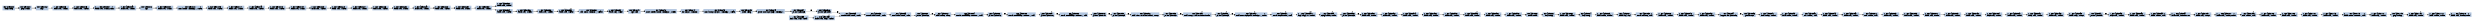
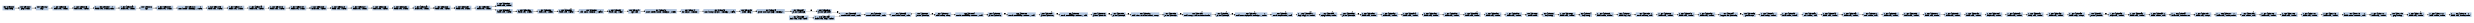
  digraph {
    rankdir=LR
    node [color=lightsteelblue fillcolor=lightsteelblue shape=rectangle style=filled]
    edge [arrowhead=box color="#000000" style=bold]
    n1 [label="0x74290000\ndecl %ebp"]
    n2 [label="0x74290001\npopl %edx"]
    n3 [label="0x74290002\nnop "]
    n4 [label="0x74290003\naddb %al, (%ebx)"]
    n5 [label="0x74290005\naddb %al, (%eax)"]
    n6 [label="0x74290007\naddb %al, (%eax,%eax)"]
    n7 [label="0x7429000a\naddb %al, (%eax)"]
    n8 [label="0x7429000c\nnop "]
    n9 [label="0x7429000e\naddb %al, (%eax)"]
    n10 [label="0x74290010\nmovl $0x0<UINT32>, %eax"]
    n11 [label="0x74290015\naddb %al, (%eax)"]
    n12 [label="0x74290017\naddb %al, (%eax)"]
    n13 [label="0x7429001a\naddb %al, (%eax)"]
    n14 [label="0x7429001c\naddb %al, (%eax)"]
    n15 [label="0x7429001e\naddb %al, (%eax)"]
    n16 [label="0x74290020\naddb %al, (%eax)"]
    n17 [label="0x74290022\naddb %al, (%eax)"]
    n18 [label="0x74290024\naddb %al, (%eax)"]
    n19 [label="0x74290026\naddb %al, (%eax)"]
    n20 [label="0x74290028\naddb %al, (%eax)"]
    n21 [label="0x7429002a\naddb %al, (%eax)"]
    n22 [label="0x7429002c\naddb %al, (%eax)"]
    n23 [label="0x7429002e\naddb %al, (%eax)"]
    n24 [label="0x74290030\naddb %al, (%eax)"]
    n25 [label="0x74290032\naddb %al, (%eax)"]
    n26 [label="0x74290034\naddb %al, (%eax)"]
    n27 [label="0x74290036\naddb %al, (%eax)"]
    n28 [label="0x74290038\naddb %al, (%eax)"]
    n29 [label="0x7429003a\naddb %al, (%eax)"]
    n30 [label="0x7429003c\nrolb $0x0<UINT8>, (%eax)"]
    n31 [label="0x7429003f\naddb %cl, (%esi)"]
    n32 [label="0x74290041\npopl %ds"]
    n33 [label="0x74290042\nmovl $0x9b4000e<UINT32>, %edx"]
    n34 [label="0x74290047\nint $0x21<UINT8>"]
    n35 [label="0x74290049\nmovl $0x21cd4c01<UINT32>, %eax"]
    n36 [label="0x7429004e\npushl %esp"]
    n37 [label="0x7429004f\npushl $0x70207369<UINT32>"]
    n38 [label="0x74290054\njb 0x742900c5"]
    n39 [label="0x74290056\njb 0x742900ba"]
    n40 [label="0x7429005d\noutsb %ds:(%esi), %dx"]
    n41 [label="0x74290059\ninsl %dx, %es:(%edi)"]
    n42 [label="0x7429005a\nandb %ah, 0x61(%ebx)"]
    n43 [label="0x7429005e\noutsb %ds:(%esi), %dx"]
    n44 [label="0x7429005f\noutsl %ds:(%esi), %dx"]
    n45 [label="0x74290060\nje 0x74290082"]
    n46 [label="0x74290082\nsbbl %ebx, %ecx"]
    n47 [label="0x74290084\nmovb $0xffffff92<UINT8>, %bl"]
    n48 [label="0x74290086\nja 0x74290012"]
    n49 [label="0x74290088\nmovb $0xffffff92<UINT8>, %bl"]
    n50 [label="0x7429008a\nja 0x74290016"]
    n51 [label="0x7429008c\nmovb $0xffffff92<UINT8>, %bl"]
    n52 [label="0x7429008e\nja 0x7429001a"]
    n53 [label="0x74290090\njo 0x7429002f"]
    n54 [label="0x74290092\nsubl -1971875150(%edx), %ecx"]
    n55 [label="0x74290098\njo 0x74290037"]
    n56 [label="0x7429009a\nsubl %ecx, -1971875150(%edx)"]
    n57 [label="0x742900a0\njo 0x7429003f"]
    n58 [label="0x742900a2\nsubl $0x7792b28a<UINT32>, %eax"]
    n59 [label="0x742900a7\nmovb 0x69(%edx), %dl"]
    n60 [label="0x742900aa\narpl %bp, -77(%eax)"]
    n61 [label="0x742900ad\nxchgl %eax, %edx"]
    n62 [label="0x742900ae\nja 0x7429003a"]
    n63 [label="0x742900b0\naddb %al, (%eax)"]
    n64 [label="0x742900b2\naddb %al, (%eax)"]
    n65 [label="0x742900b4\naddb %al, (%eax)"]
    n66 [label="0x742900b6\naddb %al, (%eax)"]
    n67 [label="0x742900b8\naddb %al, (%eax)"]
    n68 [label="0x742900ba\naddb %al, (%eax)"]
    n69 [label="0x742900bc\naddb %al, (%eax)"]
    n70 [label="0x742900be\naddb %al, (%eax)"]
    n71 [label="0x742900c0\npushl %eax"]
    n72 [label="0x742900c1\nincl %ebp"]
    n73 [label="0x742900c2\naddb %al, (%eax)"]
    n74 [label="0x742900c4\ndecl %esp"]
    n75 [label="0x742900c5\naddl %eax, (%ebx)"]
    n76 [label="0x742900c7\naddb %cl, %cl"]
    n77 [label="0x742900c9\nmovb 0x4802, %al"]
    n78 [label="0x742900ce\naddb %al, (%eax)"]
    n79 [label="0x742900d0\naddb %al, (%eax)"]
    n80 [label="0x742900d2\naddb %al, (%eax)"]
    n81 [label="0x742900d4\nloopne 0x742900d6"]
    n82 [label="0x742900d6\npushl %cs"]
    n83 [label="0x742900d7\nandl %ecx, (%ebx)"]
    n84 [label="0x742900d9\naddl %eax, (%edi)"]
    n85 [label="0x742900db\norb (%eax), %al"]
    n86 [label="0x742900dd\naddb %al, (%eax)"]
    n87 [label="0x742900df\naddb %al, (%eax)"]
    n88 [label="0x742900e1\norb (%eax), %al"]
    n89 [label="0x742900e3\naddb %al, (%eax)"]
    n90 [label="0x742900e5\naddb %al, (%eax)"]
    n91 [label="0x742900e7\naddb %al, (%eax)"]
    n92 [label="0x742900e9\naddb %al, (%eax)"]
    n93 [label="0x742900eb\naddb %al, (%eax)"]
    n94 [label="0x742900ed\nadcb %al, (%eax)"]
    n95 [label="0x742900ef\naddb %al, (%eax)"]
    n96 [label="0x742900f1\nadcb %al, (%eax)"]
    n97 [label="0x742900f3\naddb %al, (%eax)"]
    n98 [label="0x742900f5\naddb %ch, (%ecx)"]
    n99 [label="0x742900f7\nje 0x742900f9"]
    n100 [label="0x742900f9\nadcb %al, (%eax)"]
    n101 [label="0x742900fb\naddb %al, (%eax)"]
    n102 [label="0x742900fd\naddb (%eax), %al"]
    n103 [label="0x742900ff\naddb %al, 0x5000100"]
    n104 [label="0x74290105\naddb %al, (%ecx)"]
    n105 [label="0x74290107\naddb %al, (%eax,%eax)"]
    n106 [label="0x7429010a\norb (%eax), %al"]
    n107 [label="0x7429010c\naddb %al, (%eax)"]
    n108 [label="0x7429010e\naddb %al, (%eax)"]
    n109 [label="0x74290110\naddb %al, (%eax)"]
    n110 [label="0x74290113\naddb %al, (%eax)"]
    n111 [label="0x74290115\naddb $0x0<UINT8>, %al"]
    n112 [label="0x74290117\naddb %cl, (%eax)"]
    n113 [label="0x74290119\npopl %ebp"]
    n114 [label="0x7429011a\naddb %al, (%eax)"]
    n115 [label="0x7429011c\naddl (%eax), %eax"]
    n116 [label="0x7429011e\naddb %al, (%eax,%eax)"]
    n1 -> n2
    n2 -> n3
    n3 -> n4 [arrowhead=diamond style=solid]
    n4 -> n5 [style=solid]
    n5 -> n6 [style=solid]
    n6 -> n7 [arrowhead=diamond]
    n7 -> n8 [style=solid]
    n8 -> n9 [arrowhead=diamond]
    n9 -> n10 [arrowhead=dot style=solid]
    n10 -> n11 [arrowhead=diamond style=solid]
    n11 -> n12 [arrowhead=dot]
    n12 -> n13 [arrowhead=diamond style=solid]
    n13 -> n14 [style=solid]
    n14 -> n15 [arrowhead=dot]
    n15 -> n16
    n16 -> n17
    n17 -> n18 [arrowhead=dot]
    n18 -> n19 [arrowhead=dot]
    n19 -> n20 [style=solid]
    n20 -> n21 [style=solid]
    n21 -> n22
    n22 -> n23
    n23 -> n24 [arrowhead=dot style=solid]
    n24 -> n25 [arrowhead=diamond]
    n24 -> n26 [arrowhead=diamond style=solid]
    n26 -> n27 [arrowhead=diamond]
    n27 -> n28 [arrowhead=dot]
    n28 -> n29 [arrowhead=diamond]
    n29 -> n30 [arrowhead=diamond style=solid]
    n30 -> n31
    n31 -> n32 [style=solid]
    n32 -> n33
    n33 -> n34 [arrowhead=diamond style=solid]
    n34 -> n35 [arrowhead=dot style=solid]
    n35 -> n36 [arrowhead=dot]
    n36 -> n37
    n37 -> n38 [arrowhead=diamond]
    n38 -> n39 [label=F style=solid]
    n39 -> n40 [arrowhead=diamond label=F style=solid]
    n40 -> n43 [arrowhead=diamond]
    n41 -> n42 [style=solid]
    n42 -> n40 [arrowhead=dot style=solid]
    n43 -> n44
-   n44 -> n45 [arrowhead=dot style=solid]
+   n45 -> n44 [arrowhead=dot style=solid]
    n45 -> n46 [label=T]
    n46 -> n47 [arrowhead=diamond]
    n47 -> n48
    n48 -> n49 [label=F style=solid]
    n49 -> n50 [arrowhead=dot style=solid]
    n50 -> n51 [label=F style=solid]
    n51 -> n52 [arrowhead=diamond style=solid]
    n52 -> n53 [label=F style=solid]
    n53 -> n54 [arrowhead=dot label=F]
    n54 -> n55 [arrowhead=dot]
    n55 -> n56 [arrowhead=diamond label=F]
    n56 -> n57 [arrowhead=dot]
    n57 -> n58 [label=F]
    n58 -> n59 [arrowhead=diamond]
    n59 -> n60 [arrowhead=dot style=solid]
    n60 -> n61 [style=solid]
    n61 -> n62 [style=solid]
    n62 -> n63 [label=F]
    n63 -> n64 [arrowhead=dot]
    n64 -> n65
    n65 -> n66 [style=solid]
    n66 -> n67 [arrowhead=dot]
    n67 -> n68 [arrowhead=dot]
    n68 -> n69 [arrowhead=dot style=solid]
    n69 -> n70 [style=solid]
    n70 -> n71
    n71 -> n72 [style=solid]
    n72 -> n73 [arrowhead=diamond]
    n73 -> n74
    n74 -> n75 [arrowhead=dot style=solid]
    n75 -> n76 [arrowhead=diamond]
    n76 -> n77 [arrowhead=diamond]
    n77 -> n78 [arrowhead=diamond style=solid]
    n78 -> n79 [arrowhead=dot]
    n79 -> n80 [arrowhead=dot]
    n80 -> n81 [arrowhead=diamond]
    n81 -> n82 [arrowhead=diamond label=F style=solid]
    n82 -> n83 [arrowhead=diamond]
    n83 -> n84 [style=solid]
    n84 -> n85 [arrowhead=dot style=solid]
    n85 -> n86 [arrowhead=dot]
    n86 -> n87
    n87 -> n88 [arrowhead=dot]
    n88 -> n89 [arrowhead=diamond style=solid]
    n89 -> n90 [arrowhead=dot style=solid]
    n90 -> n91 [arrowhead=diamond style=solid]
    n91 -> n92 [arrowhead=dot]
    n92 -> n93 [arrowhead=dot style=solid]
    n93 -> n94 [arrowhead=dot style=solid]
    n94 -> n95 [arrowhead=diamond style=solid]
    n95 -> n96 [arrowhead=dot]
    n96 -> n97 [arrowhead=diamond style=solid]
    n97 -> n98 [arrowhead=dot style=solid]
    n98 -> n99 [style=solid]
    n99 -> n100 [arrowhead=dot label=F]
    n100 -> n101
    n101 -> n102 [arrowhead=dot]
    n102 -> n103
    n103 -> n104
    n104 -> n105 [style=solid]
    n105 -> n106
    n106 -> n107 [arrowhead=dot]
    n107 -> n108 [arrowhead=diamond]
    n108 -> n109 [arrowhead=dot style=solid]
    n109 -> n110 [arrowhead=diamond style=solid]
    n110 -> n111 [style=solid]
    n111 -> n112
    n112 -> n113 [style=solid]
    n113 -> n114
    n114 -> n115 [arrowhead=diamond style=solid]
    n115 -> n116 [style=solid]
  }
